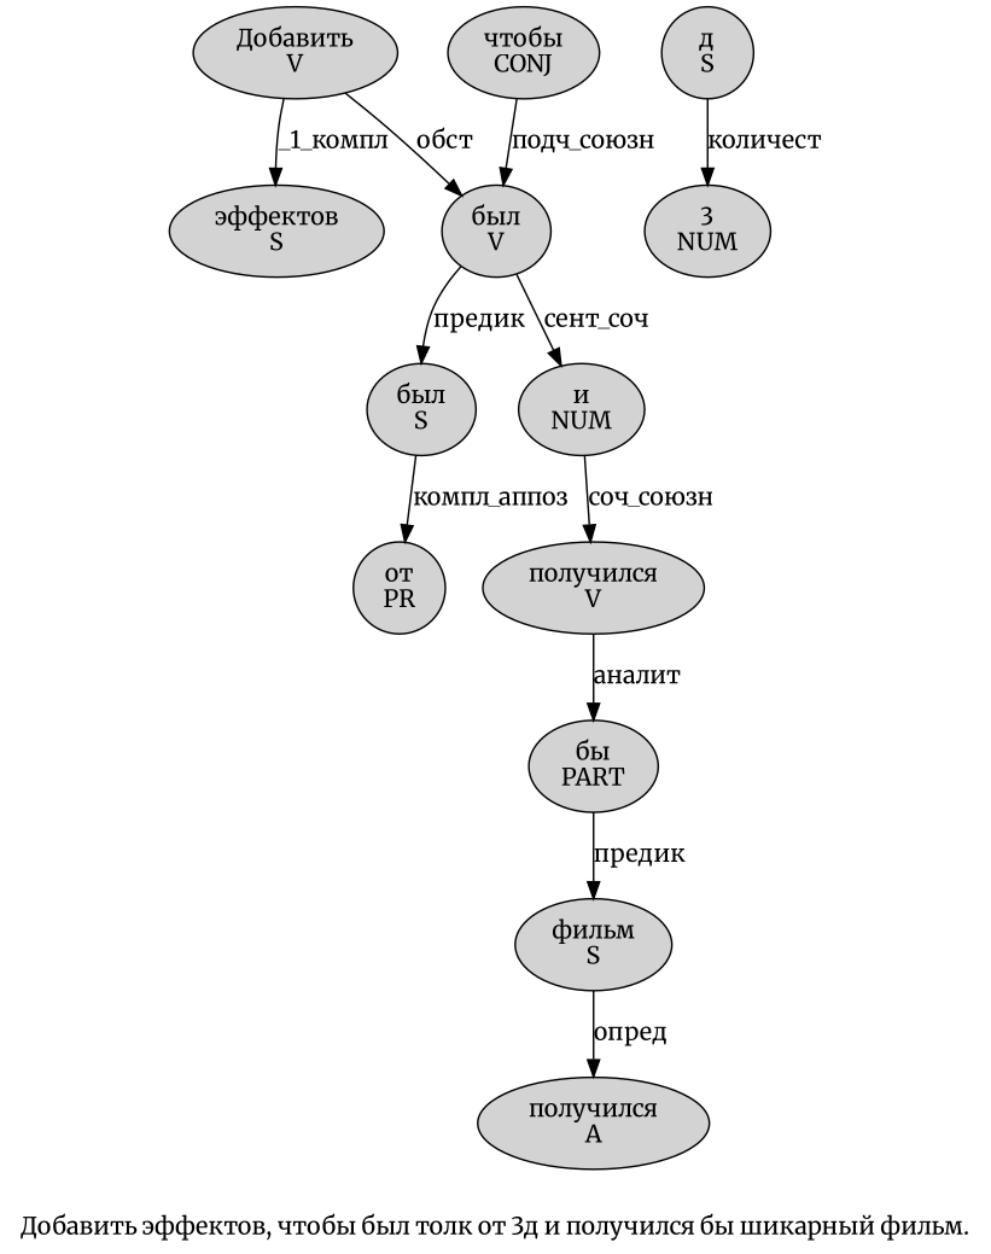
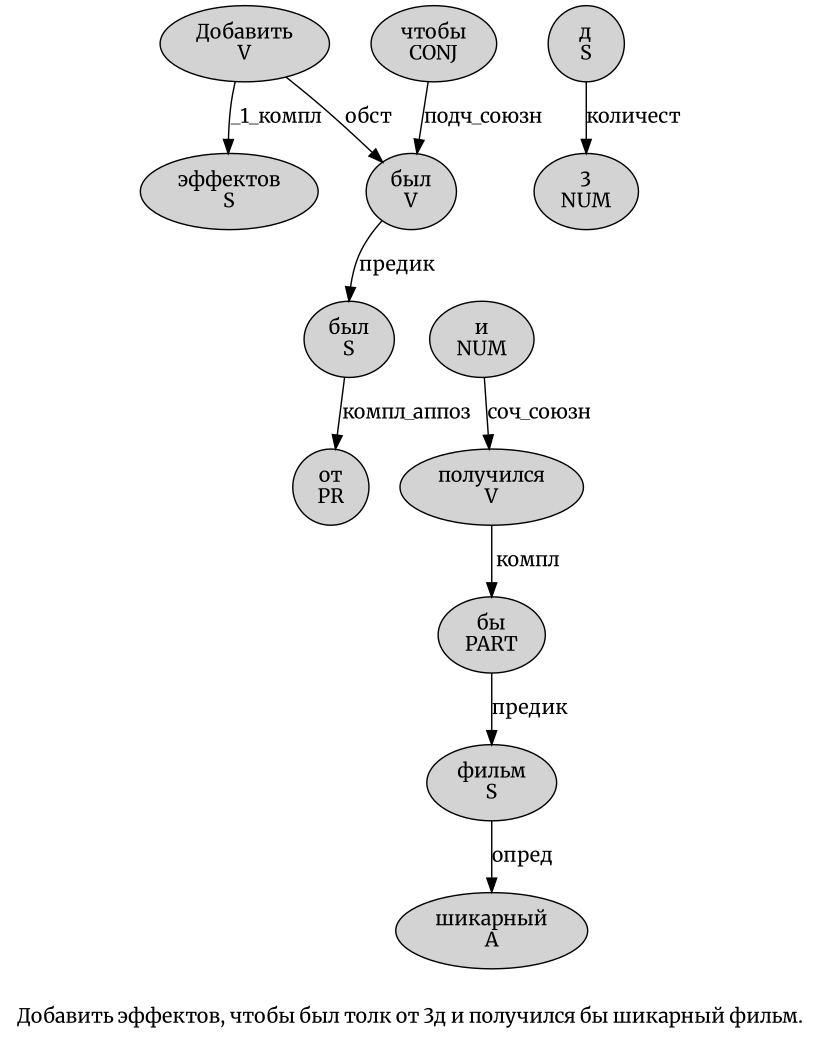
  digraph {
    fontname=Merriweather
    label="Добавить эффектов, чтобы был толк от 3д и получился бы шикарный фильм."
    node [fillcolor=lightgray fontname=Merriweather penwidth=1 shape=ellipse style=filled]
    edge [fontname=Merriweather]
    n1 [label="Добавить\nV"]
    n2 [label="эффектов\nS"]
    n3 [label="был\nV"]
    n4 [label="чтобы\nCONJ"]
    n5 [label="был\nS"]
    n6 [label="и\nNUM"]
    n7 [label="от\nPR"]
    n8 [label="получился\nV"]
    n9 [label="д\nS"]
    n10 [label="3\nNUM"]
    n11 [label="бы\nPART"]
    n12 [label="фильм\nS"]
-   n13 [label="получился\nA"]
+   n13 [label="шикарный\nA"]
    n1 -> n2 [label="_1_компл"]
    n1 -> n3 [label="обст"]
    n3 -> n5 [label="предик"]
-   n3 -> n6 [label="сент_соч"]
    n4 -> n3 [label="подч_союзн"]
    n5 -> n7 [label="компл_аппоз"]
    n6 -> n8 [label="соч_союзн"]
-   n8 -> n11 [label="аналит"]
+   n8 -> n11 [label="компл"]
    n9 -> n10 [label="количест"]
    n11 -> n12 [label="предик"]
    n12 -> n13 [label="опред"]
  }
